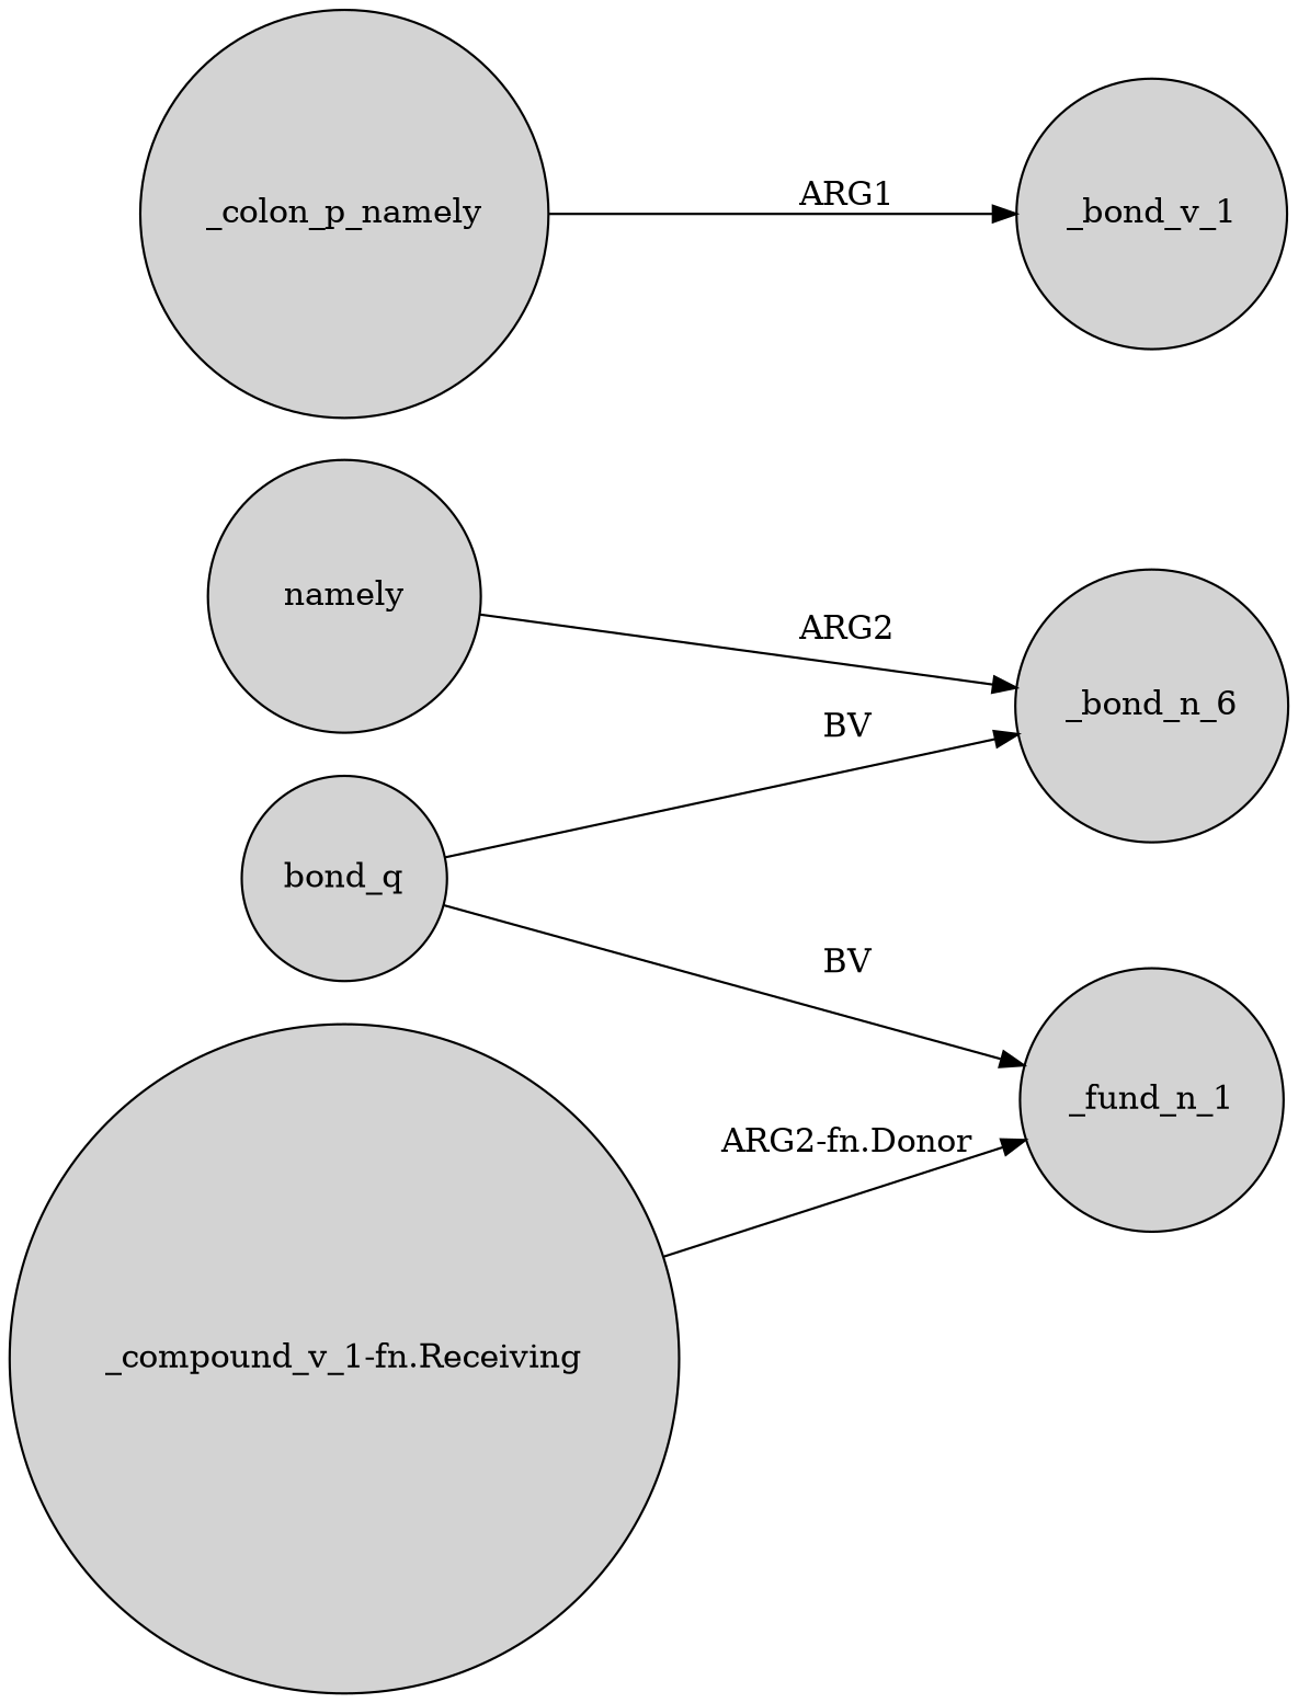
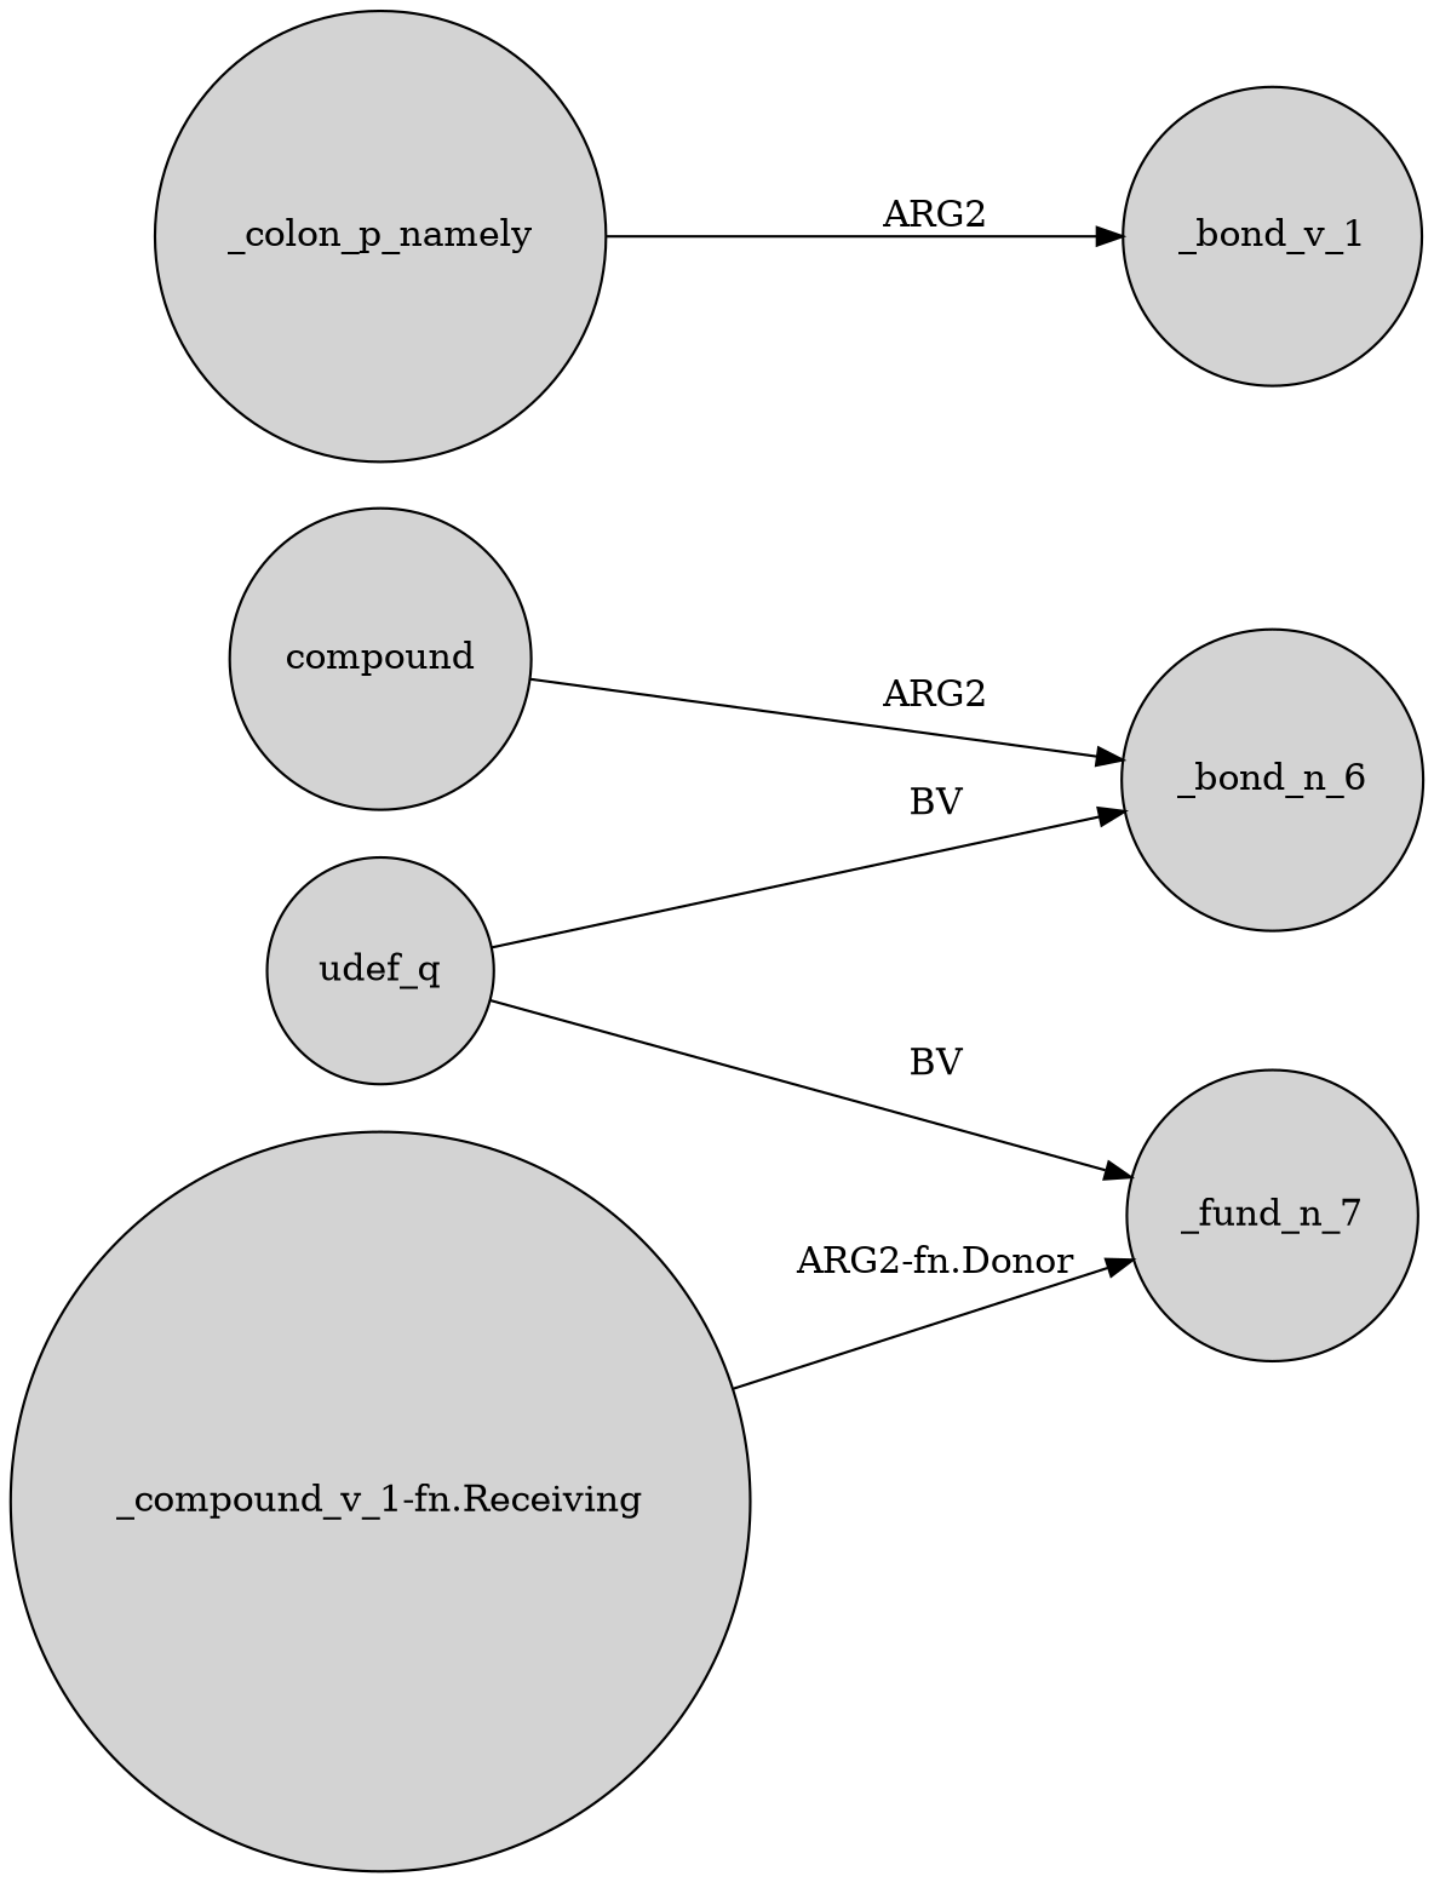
  digraph {
    rankdir=LR
    node [shape=circle style=filled]
    n1 [label=_bond_n_6]
-   compound [label=namely]
-   udef_q [label=bond_q]
-   _fund_n_1
+   compound
+   udef_q
+   _fund_n_1 [label=_fund_n_7]
    n5 [label="_compound_v_1-fn.Receiving"]
    _colon_p_namely
    _bond_v_1
    compound -> n1 [label=ARG2]
    udef_q -> n1 [label=BV]
    udef_q -> _fund_n_1 [label=BV]
    n5 -> _fund_n_1 [label="ARG2-fn.Donor"]
-   _colon_p_namely -> _bond_v_1 [label=ARG1]
+   _colon_p_namely -> _bond_v_1 [label=ARG2]
  }
